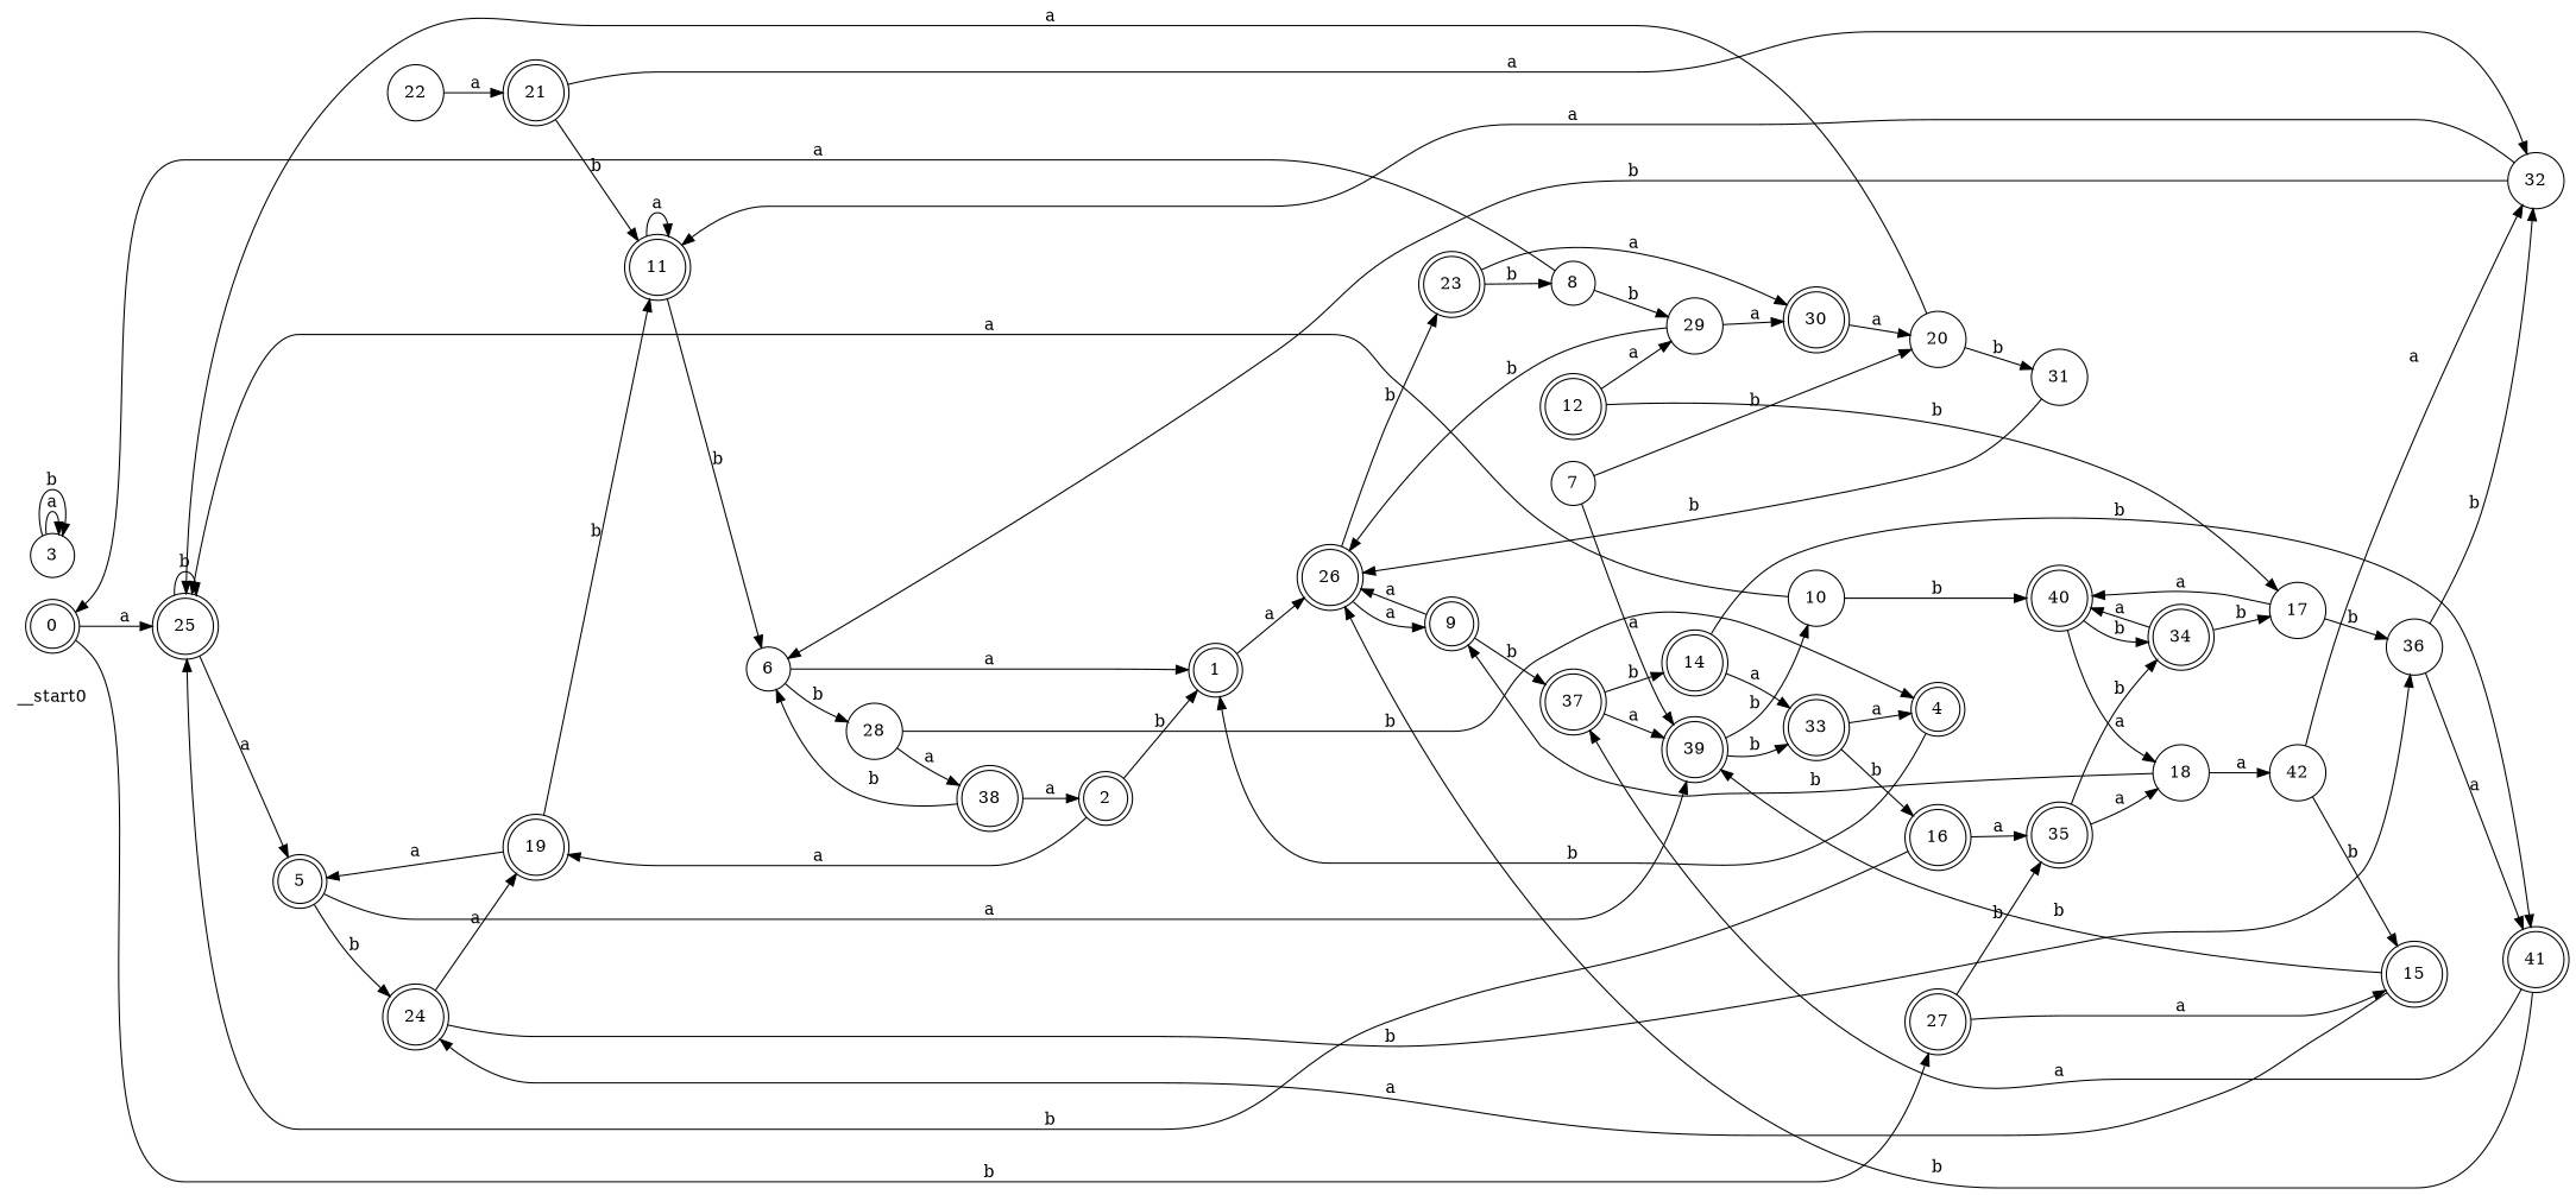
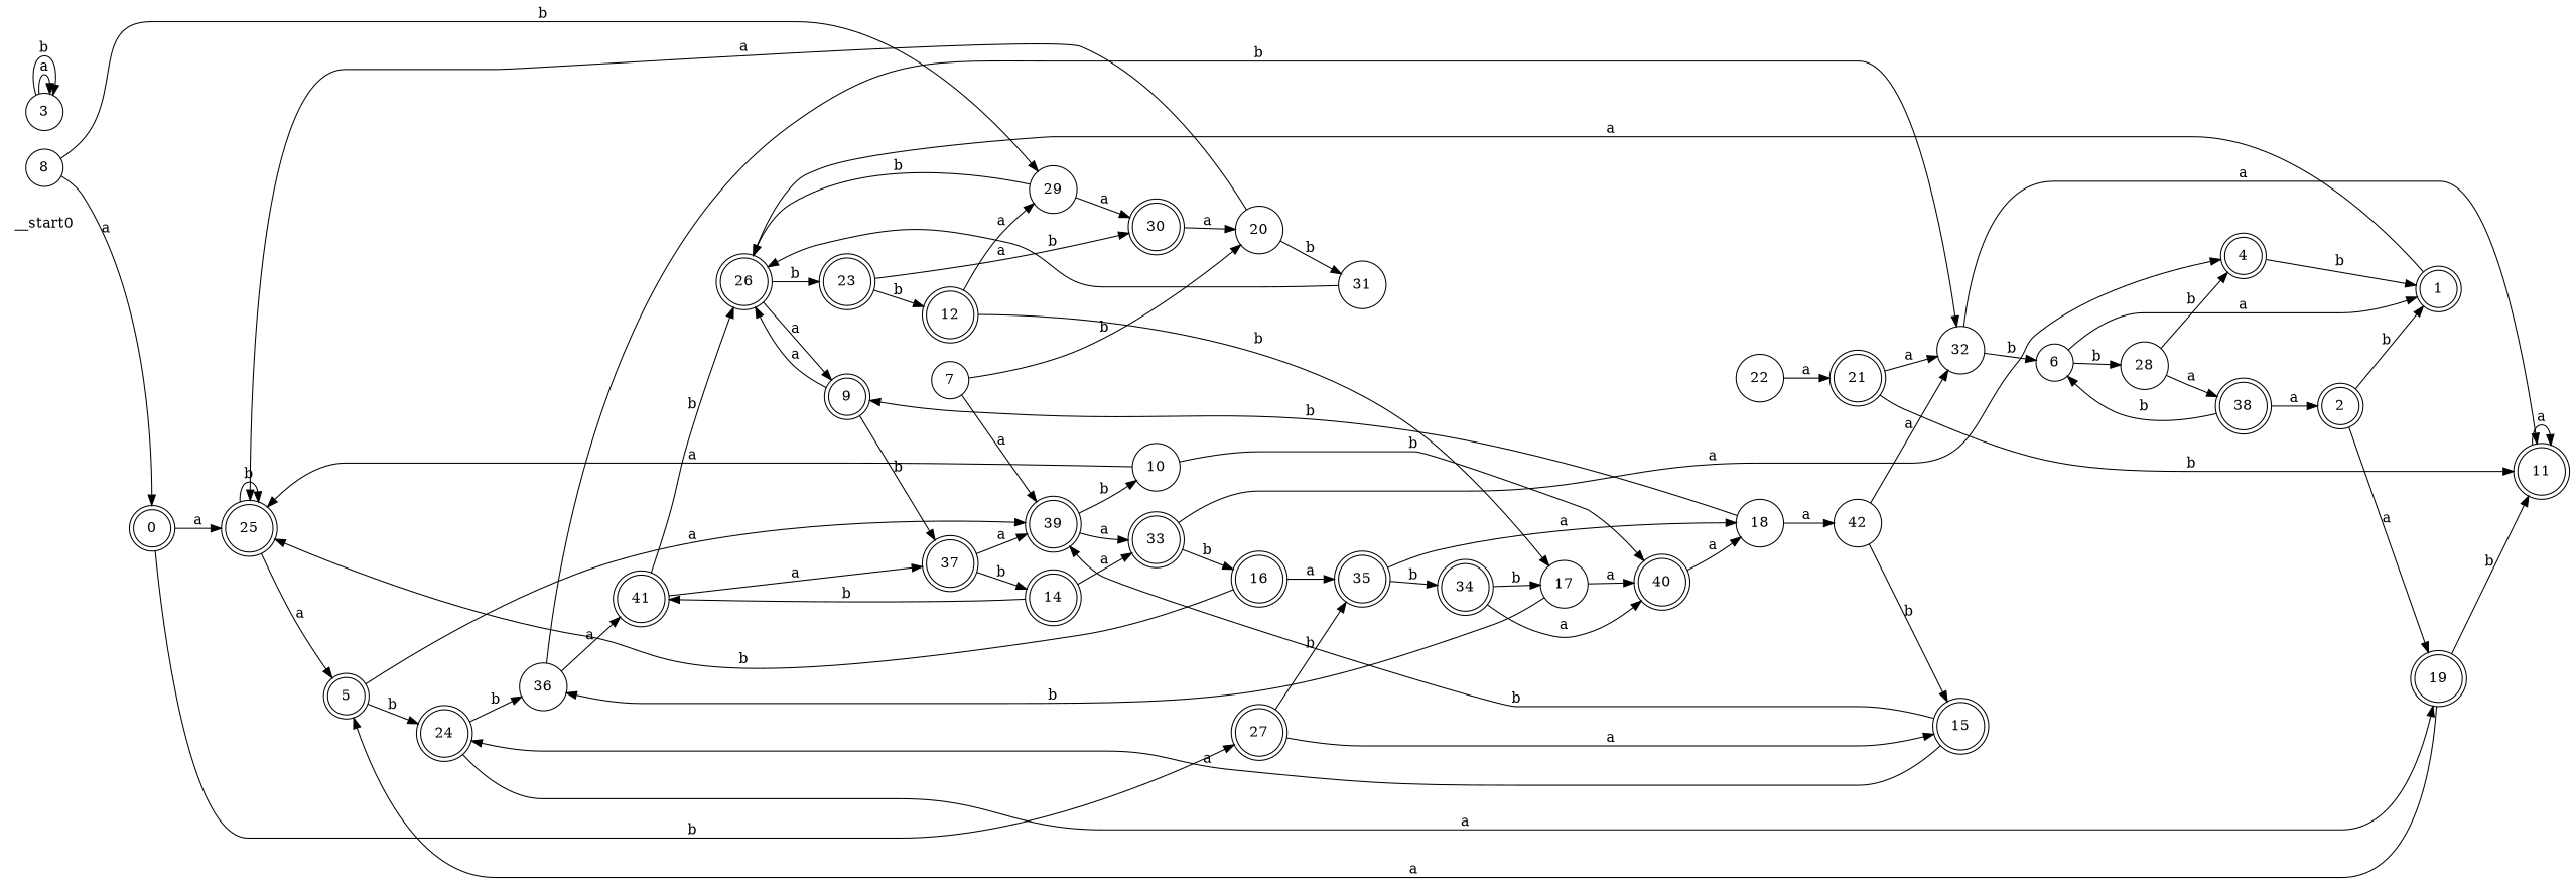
  digraph {
    rankdir=LR
    node [shape=doublecircle color=black fillcolor=white style="rounded,filled"]
    __start0 [shape=none color="" fillcolor="" style=""]
    n2 [label=0 style=filled]
    n3 [label=25]
    n4 [label=27]
    n5 [label=5]
    n6 [label=15]
    n7 [label=35]
    n8 [label=1]
    n9 [label=26]
    n10 [label=9]
    n11 [label=23]
    n12 [label=29 shape=circle style=filled]
    n13 [label=30]
    n14 [label=2]
    n15 [label=19]
    n16 [label=11]
    n17 [label=3 shape=circle style=filled]
    n18 [label=4]
    n19 [label=20 shape=circle style=filled]
    n20 [label=24]
    n21 [label=39]
    n22 [label=36 shape=circle style=filled]
    n23 [label=10 shape=circle style=filled]
    n24 [label=33]
    n25 [label=6 shape=circle style=filled]
    n26 [label=28 shape=circle style=filled]
    n27 [label=38]
    n28 [label=7 shape=circle style=filled]
    n29 [label=31 shape=circle style=filled]
    n30 [label=8 shape=circle style=filled]
    n31 [label=37]
    n32 [label=14]
    n33 [label=40]
    n34 [label=34]
    n35 [label=18 shape=circle style=filled]
    n36 [label=12]
    n37 [label=17 shape=circle style=filled]
    n38 [label=16]
    n39 [label=41]
    n40 [label=32 shape=circle style=filled]
    n41 [label=42 shape=circle style=filled]
    n42 [label=21]
    n43 [label=22 shape=circle style=filled]
    n2 -> n3 [label=a]
    n2 -> n4 [label=b]
    n3 -> n3 [label=b]
    n3 -> n5 [label=a]
    n4 -> n6 [label=a]
    n4 -> n7 [label=b]
    n5 -> n20 [label=b]
    n5 -> n21 [label=a]
    n6 -> n20 [label=a]
    n6 -> n21 [label=b]
    n7 -> n34 [label=b]
    n7 -> n35 [label=a]
    n8 -> n9 [label=a]
    n9 -> n10 [label=a]
    n9 -> n11 [label=b]
    n10 -> n9 [label=a]
    n10 -> n31 [label=b]
    n11 -> n13 [label=a]
-   n11 -> n30 [label=b]
+   n11 -> n36 [label=b]
    n12 -> n9 [label=b]
    n12 -> n13 [label=a]
    n13 -> n19 [label=a]
    n14 -> n8 [label=b]
    n14 -> n15 [label=a]
    n15 -> n5 [label=a]
    n15 -> n16 [label=b]
    n16 -> n16 [label=a]
-   n16 -> n25 [label=b]
    n17 -> n17 [label=a]
    n17 -> n17 [label=b]
    n18 -> n8 [label=b]
    n19 -> n3 [label=a]
    n19 -> n29 [label=b]
    n20 -> n15 [label=a]
    n20 -> n22 [label=b]
    n21 -> n23 [label=b]
-   n21 -> n24 [label=b]
+   n21 -> n24 [label=a]
    n22 -> n39 [label=a]
    n22 -> n40 [label=b]
    n23 -> n3 [label=a]
    n23 -> n33 [label=b]
    n24 -> n18 [label=a]
    n24 -> n38 [label=b]
    n25 -> n8 [label=a]
    n25 -> n26 [label=b]
    n26 -> n18 [label=b]
    n26 -> n27 [label=a]
    n27 -> n14 [label=a]
    n27 -> n25 [label=b]
    n28 -> n19 [label=b]
    n28 -> n21 [label=a]
    n29 -> n9 [label=b]
    n30 -> n2 [label=a]
    n30 -> n12 [label=b]
    n31 -> n21 [label=a]
    n31 -> n32 [label=b]
    n32 -> n24 [label=a]
    n32 -> n39 [label=b]
-   n33 -> n34 [label=b]
    n33 -> n35 [label=a]
    n34 -> n33 [label=a]
    n34 -> n37 [label=b]
    n35 -> n10 [label=b]
    n35 -> n41 [label=a]
    n36 -> n12 [label=a]
    n36 -> n37 [label=b]
    n37 -> n22 [label=b]
    n37 -> n33 [label=a]
    n38 -> n3 [label=b]
    n38 -> n7 [label=a]
    n39 -> n9 [label=b]
    n39 -> n31 [label=a]
    n40 -> n16 [label=a]
    n40 -> n25 [label=b]
    n41 -> n6 [label=b]
    n41 -> n40 [label=a]
    n42 -> n16 [label=b]
    n42 -> n40 [label=a]
    n43 -> n42 [label=a]
  }
